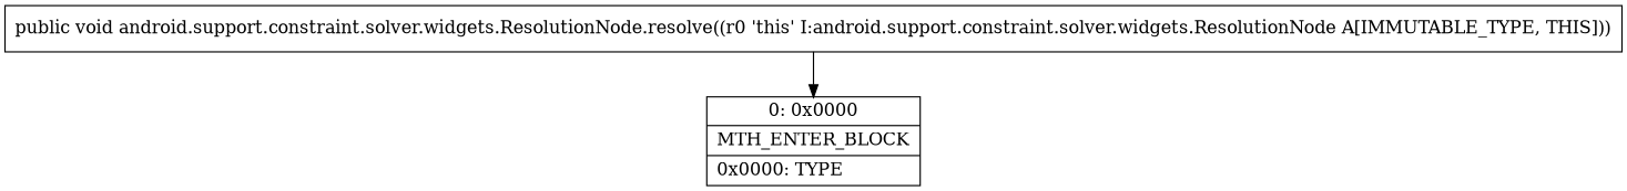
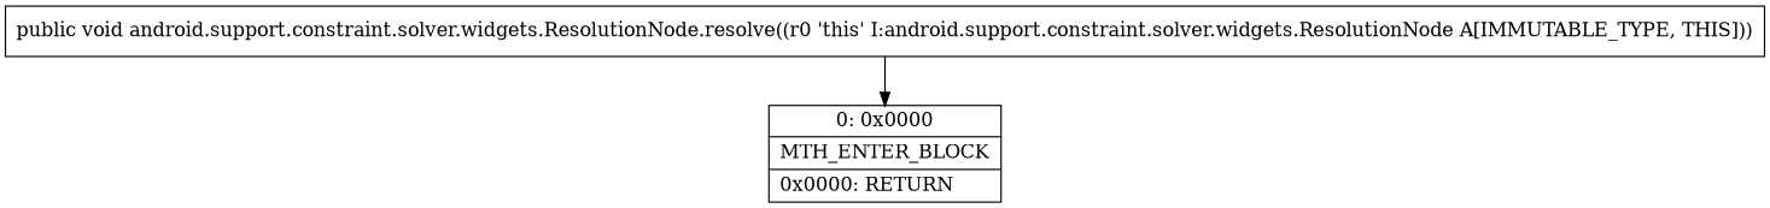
  digraph {
    node [shape=record]
-   n1 [label="{0\:\ 0x0000|MTH_ENTER_BLOCK\l|0x0000: TYPE   \l}"]
+   n1 [label="{0\:\ 0x0000|MTH_ENTER_BLOCK\l|0x0000: RETURN   \l}"]
    n2 [label="{public void android.support.constraint.solver.widgets.ResolutionNode.resolve((r0 'this' I:android.support.constraint.solver.widgets.ResolutionNode A[IMMUTABLE_TYPE, THIS])) }"]
    n2 -> n1
  }
